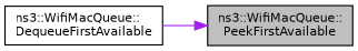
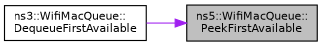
  digraph {
    rankdir=RL
    node [color=black fontname=Helvetica fontsize=10 shape=record style=filled]
-   n1 [fillcolor=grey75 fontcolor=black height=0.2 label="ns3::WifiMacQueue::\lPeekFirstAvailable" width=0.4]
+   n1 [fillcolor=grey75 fontcolor=black height=0.2 label="ns5::WifiMacQueue::\lPeekFirstAvailable" width=0.4]
    n2 [fillcolor=white height=0.2 label="ns3::WifiMacQueue::\lDequeueFirstAvailable" width=0.4]
    n1 -> n2 [color=purple dir=back fontname=Helvetica fontsize=10 labelfontname=Helvetica labelfontsize=10 style=solid]
  }
